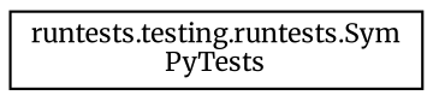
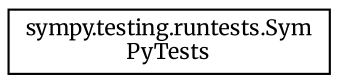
  digraph {
    rankdir=LR
    fontname=Merriweather
-   n1 [color=black fillcolor=white fontname=Merriweather fontsize=10 height=0.2 label="runtests.testing.runtests.Sym\lPyTests" shape=record style=filled width=0.4]
+   n1 [color=black fillcolor=white fontname=Merriweather fontsize=10 height=0.2 label="sympy.testing.runtests.Sym\lPyTests" shape=record style=filled width=0.4]
  }
